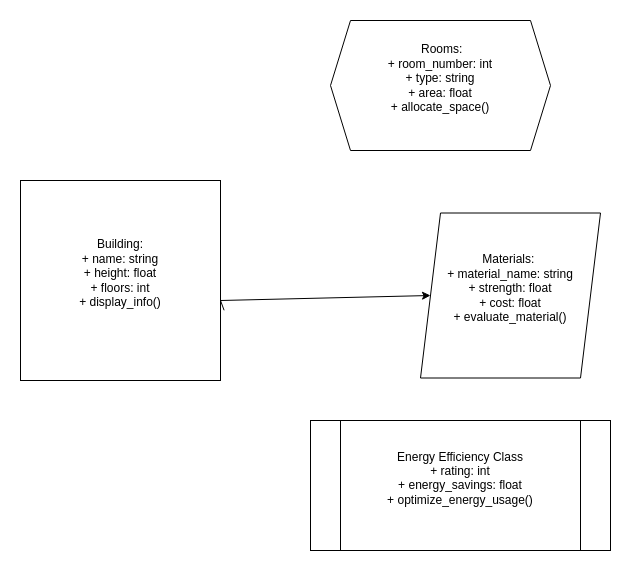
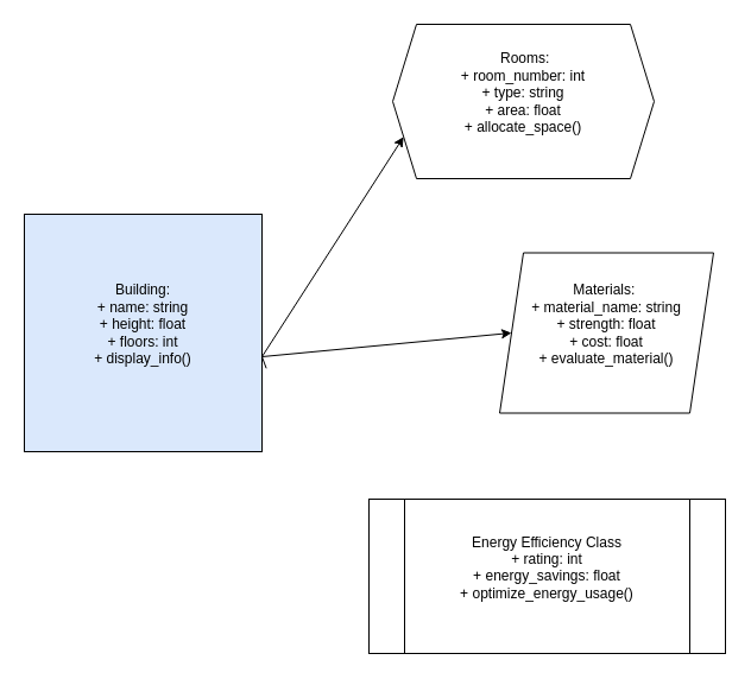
  <mxCell id="0" />
  <mxCell id="1" parent="0" />
- <mxCell id="2" value="&lt;div&gt;Building:&lt;/div&gt;&lt;div&gt;+ name: string&lt;/div&gt;&lt;div&gt;+ height: float&lt;/div&gt;&lt;div&gt;+ floors: int&lt;/div&gt;&lt;div&gt;+ display_info()&lt;/div&gt;&lt;div&gt;&lt;br&gt;&lt;/div&gt;" style="whiteSpace=wrap;html=1;aspect=fixed;" vertex="1" parent="1"><mxGeometry x="20" y="180" width="200" height="200" as="geometry" /></mxCell>
+ <mxCell id="2" value="&lt;div&gt;Building:&lt;/div&gt;&lt;div&gt;+ name: string&lt;/div&gt;&lt;div&gt;+ height: float&lt;/div&gt;&lt;div&gt;+ floors: int&lt;/div&gt;&lt;div&gt;+ display_info()&lt;/div&gt;&lt;div&gt;&lt;br&gt;&lt;/div&gt;" style="whiteSpace=wrap;html=1;aspect=fixed;fillColor=#dae8fc;" vertex="1" parent="1"><mxGeometry x="20" y="180" width="200" height="200" as="geometry" /></mxCell>
  <mxCell id="3" value="&lt;div&gt;&amp;nbsp;Rooms:&lt;/div&gt;&lt;div&gt;+ room_number: int&lt;/div&gt;&lt;div&gt;+ type: string&lt;/div&gt;&lt;div&gt;+ area: float&lt;/div&gt;&lt;div&gt;+ allocate_space()&lt;/div&gt;&lt;div&gt;&lt;br&gt;&lt;/div&gt;" style="shape=hexagon;perimeter=hexagonPerimeter2;whiteSpace=wrap;html=1;fixedSize=1;" vertex="1" parent="1"><mxGeometry x="330" y="20" width="220" height="130" as="geometry" /></mxCell>
- <mxCell id="4" value="&lt;div&gt;Materials:&amp;nbsp;&lt;/div&gt;&lt;div&gt;+ material_name: string&lt;/div&gt;&lt;div&gt;+ strength: float&lt;/div&gt;&lt;div&gt;+ cost: float&lt;/div&gt;&lt;div&gt;+ evaluate_material()&lt;/div&gt;&lt;div&gt;&lt;br&gt;&lt;/div&gt;" style="shape=parallelogram;perimeter=parallelogramPerimeter;whiteSpace=wrap;html=1;fixedSize=1;" vertex="1" parent="1"><mxGeometry x="420" y="212.5" width="180" height="165" as="geometry" /></mxCell>
+ <mxCell id="4" value="&lt;div&gt;Materials:&amp;nbsp;&lt;/div&gt;&lt;div&gt;+ material_name: string&lt;/div&gt;&lt;div&gt;+ strength: float&lt;/div&gt;&lt;div&gt;+ cost: float&lt;/div&gt;&lt;div&gt;+ evaluate_material()&lt;/div&gt;&lt;div&gt;&lt;br&gt;&lt;/div&gt;" style="shape=parallelogram;perimeter=parallelogramPerimeter;whiteSpace=wrap;html=1;fixedSize=1;" vertex="1" parent="1"><mxGeometry x="420" y="212.5" width="180" height="135" as="geometry" /></mxCell>
  <mxCell id="5" value="&lt;div&gt;Energy Efficiency Class&lt;/div&gt;&lt;div&gt;+ rating: int&lt;/div&gt;&lt;div&gt;+ energy_savings: float&lt;/div&gt;&lt;div&gt;+ optimize_energy_usage()&lt;/div&gt;&lt;div&gt;&lt;br&gt;&lt;/div&gt;" style="shape=process;whiteSpace=wrap;html=1;backgroundOutline=1;" vertex="1" parent="1"><mxGeometry x="310" y="420" width="300" height="130" as="geometry" /></mxCell>
+ <mxCell id="6" value="" style="endArrow=classic;html=1;rounded=0;entryX=0;entryY=0.75;entryDx=0;entryDy=0;" edge="1" parent="1" source="2" target="3"><mxGeometry width="50" height="50" relative="1" as="geometry"><mxPoint x="220" y="250" as="sourcePoint" /><mxPoint x="270" y="200" as="targetPoint" /><Array as="points"><mxPoint x="220" y="300" /></Array></mxGeometry></mxCell>
  <mxCell id="7" value="" style="endArrow=classic;html=1;rounded=0;exitX=1.018;exitY=0.649;exitDx=0;exitDy=0;exitPerimeter=0;entryX=0;entryY=0.5;entryDx=0;entryDy=0;" edge="1" parent="1" source="2" target="4"><mxGeometry width="50" height="50" relative="1" as="geometry"><mxPoint x="300" y="460" as="sourcePoint" /><mxPoint x="430" y="290" as="targetPoint" /><Array as="points"><mxPoint x="220" y="300" /></Array></mxGeometry></mxCell>
